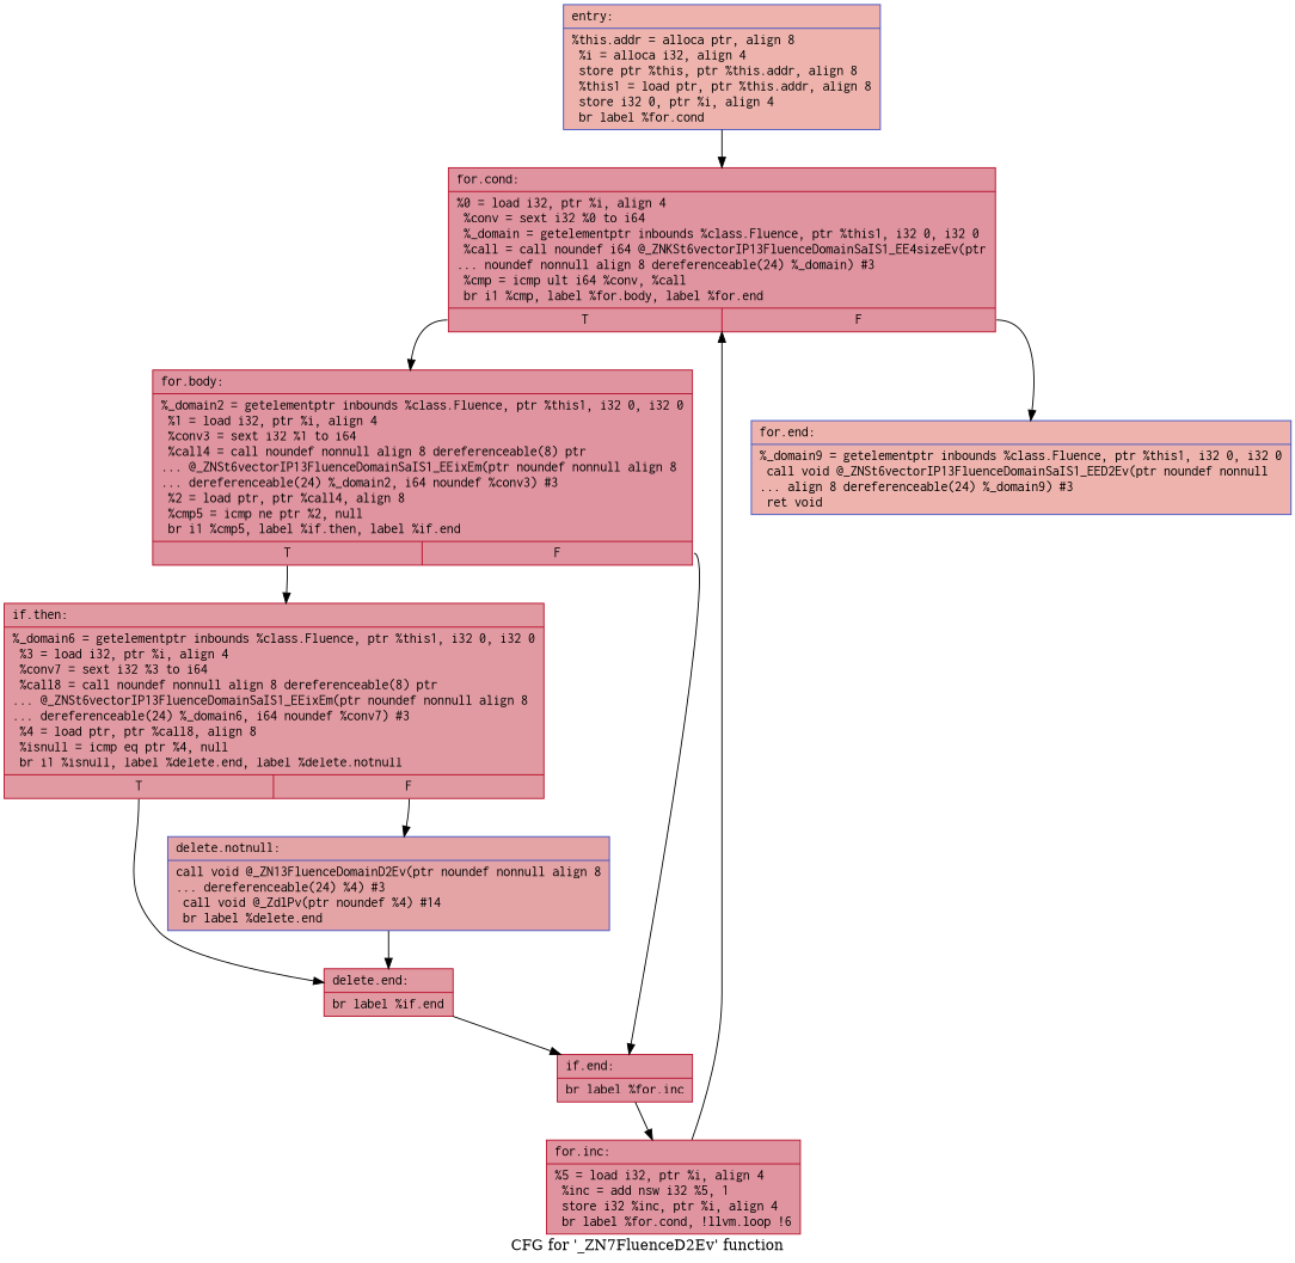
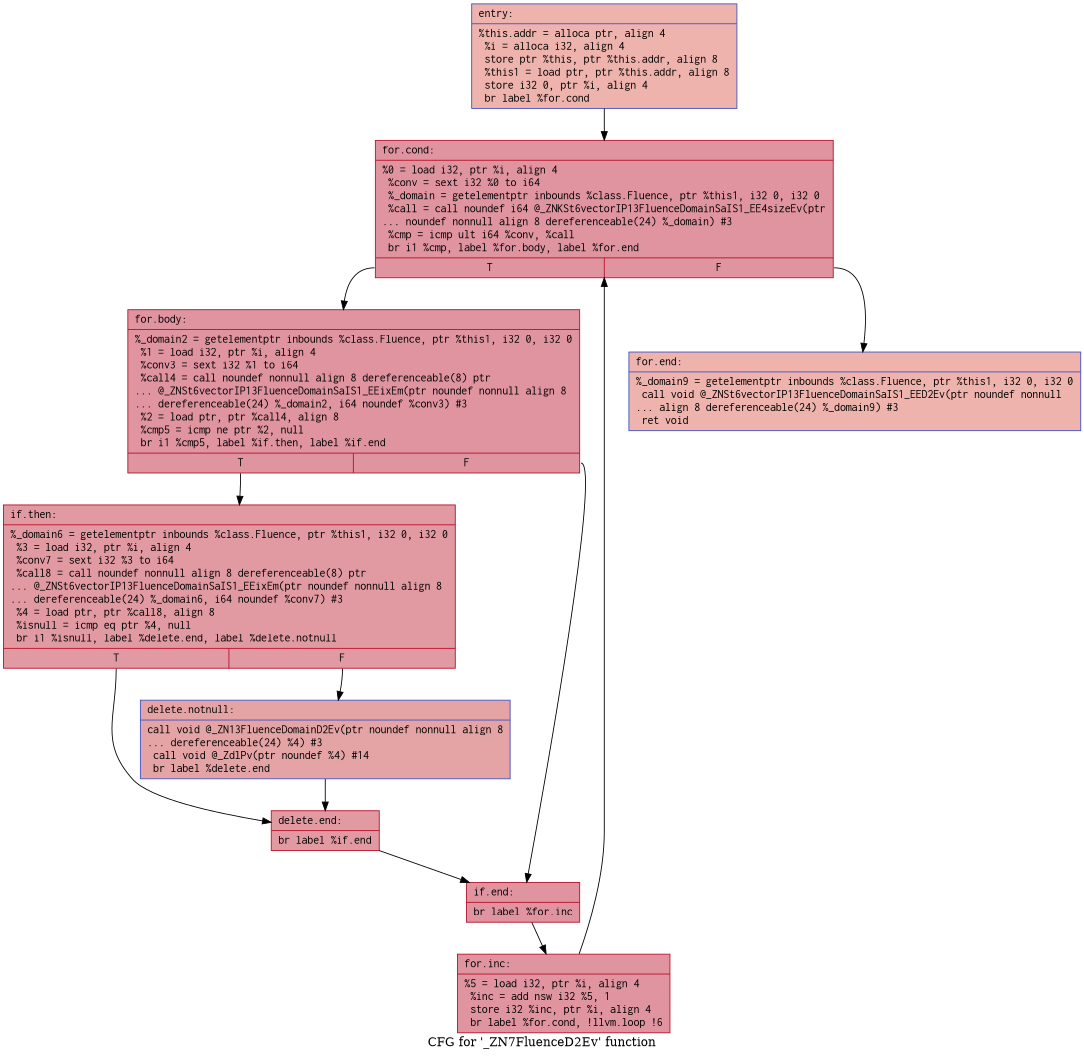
  digraph {
    label="CFG for '_ZN7FluenceD2Ev' function"
    node [color="#b70d28ff" fillcolor="#b70d2870" fontname=Courier shape=record style=filled]
-   n1 [color="#3d50c3ff" fillcolor="#d6524470" label="{entry:\l|  %this.addr = alloca ptr, align 8\l  %i = alloca i32, align 4\l  store ptr %this, ptr %this.addr, align 8\l  %this1 = load ptr, ptr %this.addr, align 8\l  store i32 0, ptr %i, align 4\l  br label %for.cond\l}"]
+   n1 [color="#3d50c3ff" fillcolor="#d6524470" label="{entry:\l|  %this.addr = alloca ptr, align 4\l  %i = alloca i32, align 4\l  store ptr %this, ptr %this.addr, align 8\l  %this1 = load ptr, ptr %this.addr, align 8\l  store i32 0, ptr %i, align 4\l  br label %for.cond\l}"]
    n2 [label="{for.cond:\l|  %0 = load i32, ptr %i, align 4\l  %conv = sext i32 %0 to i64\l  %_domain = getelementptr inbounds %class.Fluence, ptr %this1, i32 0, i32 0\l  %call = call noundef i64 @_ZNKSt6vectorIP13FluenceDomainSaIS1_EE4sizeEv(ptr\l... noundef nonnull align 8 dereferenceable(24) %_domain) #3\l  %cmp = icmp ult i64 %conv, %call\l  br i1 %cmp, label %for.body, label %for.end\l|{<s0>T|<s1>F}}"]
    n3 [label="{for.body:\l|  %_domain2 = getelementptr inbounds %class.Fluence, ptr %this1, i32 0, i32 0\l  %1 = load i32, ptr %i, align 4\l  %conv3 = sext i32 %1 to i64\l  %call4 = call noundef nonnull align 8 dereferenceable(8) ptr\l... @_ZNSt6vectorIP13FluenceDomainSaIS1_EEixEm(ptr noundef nonnull align 8\l... dereferenceable(24) %_domain2, i64 noundef %conv3) #3\l  %2 = load ptr, ptr %call4, align 8\l  %cmp5 = icmp ne ptr %2, null\l  br i1 %cmp5, label %if.then, label %if.end\l|{<s0>T|<s1>F}}"]
    n4 [color="#3d50c3ff" fillcolor="#d6524470" label="{for.end:\l|  %_domain9 = getelementptr inbounds %class.Fluence, ptr %this1, i32 0, i32 0\l  call void @_ZNSt6vectorIP13FluenceDomainSaIS1_EED2Ev(ptr noundef nonnull\l... align 8 dereferenceable(24) %_domain9) #3\l  ret void\l}"]
    n5 [fillcolor="#bb1b2c70" label="{if.then:\l|  %_domain6 = getelementptr inbounds %class.Fluence, ptr %this1, i32 0, i32 0\l  %3 = load i32, ptr %i, align 4\l  %conv7 = sext i32 %3 to i64\l  %call8 = call noundef nonnull align 8 dereferenceable(8) ptr\l... @_ZNSt6vectorIP13FluenceDomainSaIS1_EEixEm(ptr noundef nonnull align 8\l... dereferenceable(24) %_domain6, i64 noundef %conv7) #3\l  %4 = load ptr, ptr %call8, align 8\l  %isnull = icmp eq ptr %4, null\l  br i1 %isnull, label %delete.end, label %delete.notnull\l|{<s0>T|<s1>F}}"]
    n6 [label="{if.end:\l|  br label %for.inc\l}"]
    n7 [fillcolor="#bb1b2c70" label="{delete.end:\l|  br label %if.end\l}"]
    n8 [color="#3d50c3ff" fillcolor="#c32e3170" label="{delete.notnull:\l|  call void @_ZN13FluenceDomainD2Ev(ptr noundef nonnull align 8\l... dereferenceable(24) %4) #3\l  call void @_ZdlPv(ptr noundef %4) #14\l  br label %delete.end\l}"]
    n9 [label="{for.inc:\l|  %5 = load i32, ptr %i, align 4\l  %inc = add nsw i32 %5, 1\l  store i32 %inc, ptr %i, align 4\l  br label %for.cond, !llvm.loop !6\l}"]
    n1 -> n2
    n2 -> n3 [tailport=s0]
    n2 -> n4 [tailport=s1]
    n3 -> n5 [tailport=s0]
    n3 -> n6 [tailport=s1]
    n5 -> n7 [tailport=s0]
    n5 -> n8 [tailport=s1]
    n6 -> n9
    n7 -> n6
    n8 -> n7
    n9 -> n2
  }
